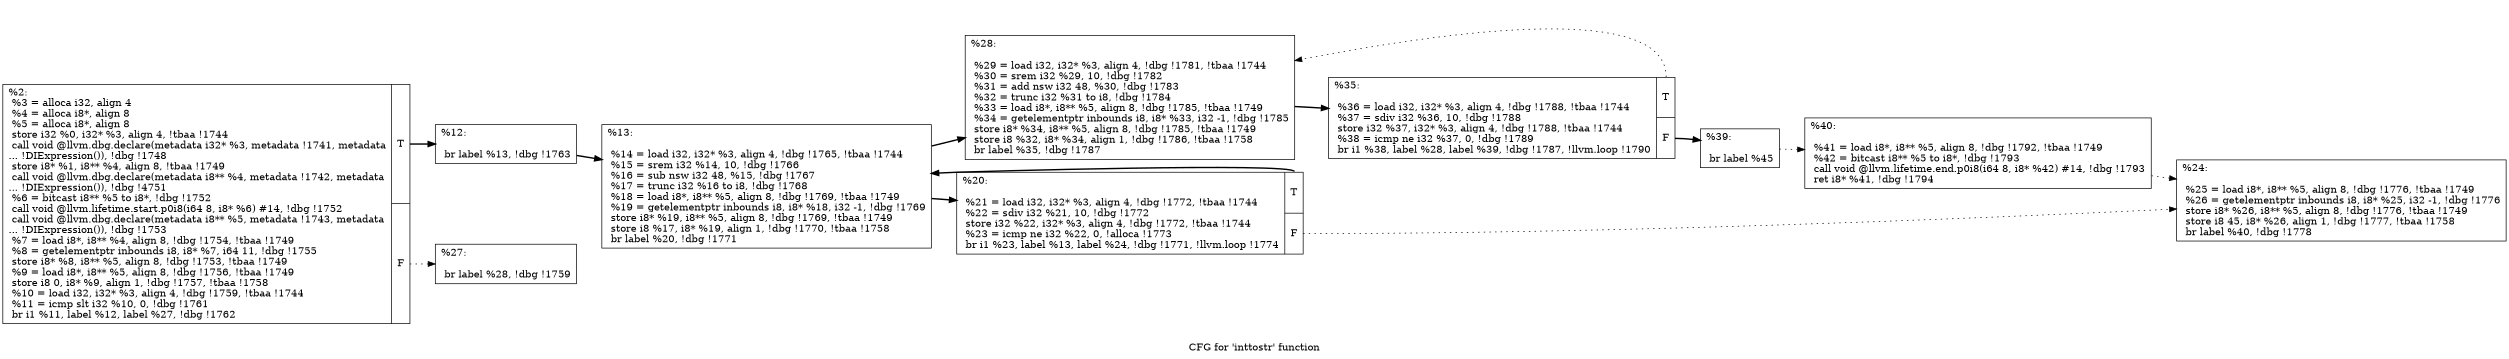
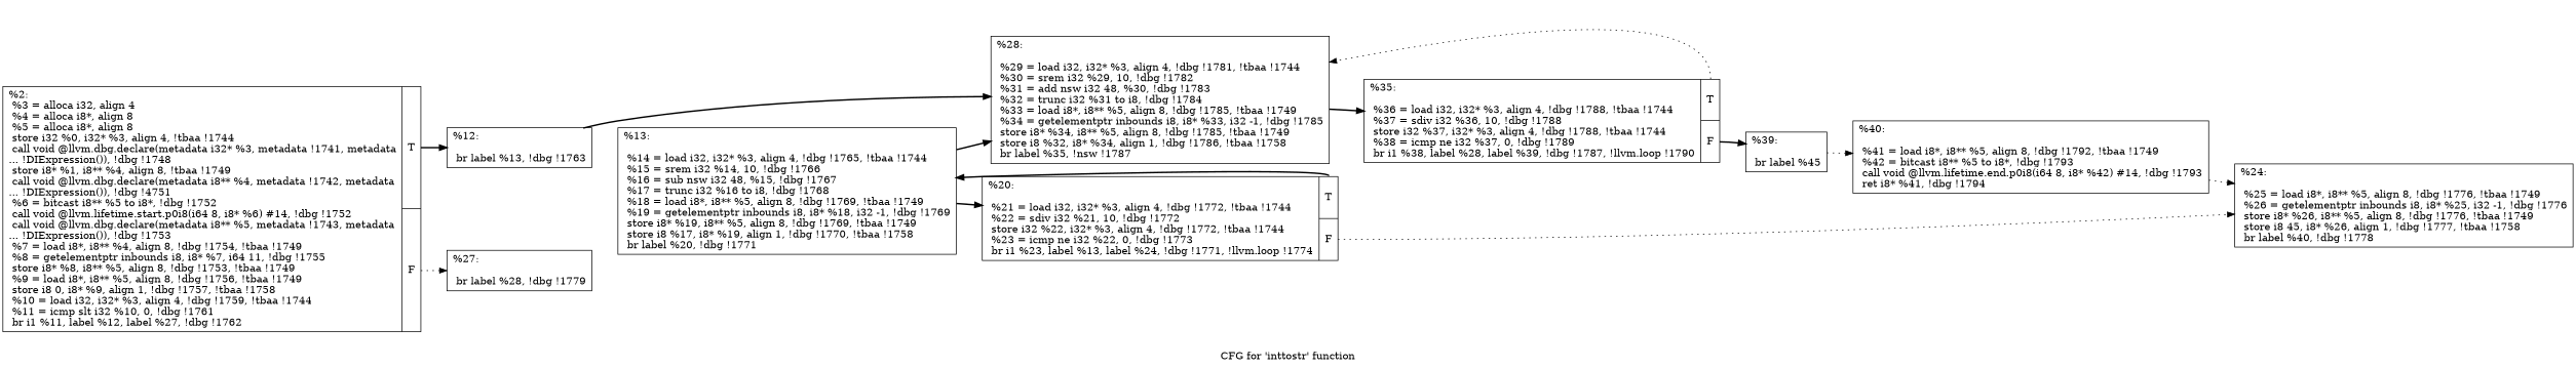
  digraph {
    label="CFG for 'inttostr' function"
    rankdir=LR
    node [shape=record]
    edge [style=bold]
    n1 [label="{%2:\l  %3 = alloca i32, align 4\l  %4 = alloca i8*, align 8\l  %5 = alloca i8*, align 8\l  store i32 %0, i32* %3, align 4, !tbaa !1744\l  call void @llvm.dbg.declare(metadata i32* %3, metadata !1741, metadata\l... !DIExpression()), !dbg !1748\l  store i8* %1, i8** %4, align 8, !tbaa !1749\l  call void @llvm.dbg.declare(metadata i8** %4, metadata !1742, metadata\l... !DIExpression()), !dbg !4751\l  %6 = bitcast i8** %5 to i8*, !dbg !1752\l  call void @llvm.lifetime.start.p0i8(i64 8, i8* %6) #14, !dbg !1752\l  call void @llvm.dbg.declare(metadata i8** %5, metadata !1743, metadata\l... !DIExpression()), !dbg !1753\l  %7 = load i8*, i8** %4, align 8, !dbg !1754, !tbaa !1749\l  %8 = getelementptr inbounds i8, i8* %7, i64 11, !dbg !1755\l  store i8* %8, i8** %5, align 8, !dbg !1753, !tbaa !1749\l  %9 = load i8*, i8** %5, align 8, !dbg !1756, !tbaa !1749\l  store i8 0, i8* %9, align 1, !dbg !1757, !tbaa !1758\l  %10 = load i32, i32* %3, align 4, !dbg !1759, !tbaa !1744\l  %11 = icmp slt i32 %10, 0, !dbg !1761\l  br i1 %11, label %12, label %27, !dbg !1762\l|{<s0>T|<s1>F}}"]
    n2 [label="{%12:\l\l  br label %13, !dbg !1763\l}"]
-   n3 [label="{%27:\l\l  br label %28, !dbg !1759\l}"]
+   n3 [label="{%27:\l\l  br label %28, !dbg !1779\l}"]
    n4 [label="{%13:\l\l  %14 = load i32, i32* %3, align 4, !dbg !1765, !tbaa !1744\l  %15 = srem i32 %14, 10, !dbg !1766\l  %16 = sub nsw i32 48, %15, !dbg !1767\l  %17 = trunc i32 %16 to i8, !dbg !1768\l  %18 = load i8*, i8** %5, align 8, !dbg !1769, !tbaa !1749\l  %19 = getelementptr inbounds i8, i8* %18, i32 -1, !dbg !1769\l  store i8* %19, i8** %5, align 8, !dbg !1769, !tbaa !1749\l  store i8 %17, i8* %19, align 1, !dbg !1770, !tbaa !1758\l  br label %20, !dbg !1771\l}"]
-   n5 [label="{%28:\l\l  %29 = load i32, i32* %3, align 4, !dbg !1781, !tbaa !1744\l  %30 = srem i32 %29, 10, !dbg !1782\l  %31 = add nsw i32 48, %30, !dbg !1783\l  %32 = trunc i32 %31 to i8, !dbg !1784\l  %33 = load i8*, i8** %5, align 8, !dbg !1785, !tbaa !1749\l  %34 = getelementptr inbounds i8, i8* %33, i32 -1, !dbg !1785\l  store i8* %34, i8** %5, align 8, !dbg !1785, !tbaa !1749\l  store i8 %32, i8* %34, align 1, !dbg !1786, !tbaa !1758\l  br label %35, !dbg !1787\l}"]
-   n6 [label="{%20:\l\l  %21 = load i32, i32* %3, align 4, !dbg !1772, !tbaa !1744\l  %22 = sdiv i32 %21, 10, !dbg !1772\l  store i32 %22, i32* %3, align 4, !dbg !1772, !tbaa !1744\l  %23 = icmp ne i32 %22, 0, !alloca !1773\l  br i1 %23, label %13, label %24, !dbg !1771, !llvm.loop !1774\l|{<s0>T|<s1>F}}"]
+   n5 [label="{%28:\l\l  %29 = load i32, i32* %3, align 4, !dbg !1781, !tbaa !1744\l  %30 = srem i32 %29, 10, !dbg !1782\l  %31 = add nsw i32 48, %30, !dbg !1783\l  %32 = trunc i32 %31 to i8, !dbg !1784\l  %33 = load i8*, i8** %5, align 8, !dbg !1785, !tbaa !1749\l  %34 = getelementptr inbounds i8, i8* %33, i32 -1, !dbg !1785\l  store i8* %34, i8** %5, align 8, !dbg !1785, !tbaa !1749\l  store i8 %32, i8* %34, align 1, !dbg !1786, !tbaa !1758\l  br label %35, !nsw !1787\l}"]
+   n6 [label="{%20:\l\l  %21 = load i32, i32* %3, align 4, !dbg !1772, !tbaa !1744\l  %22 = sdiv i32 %21, 10, !dbg !1772\l  store i32 %22, i32* %3, align 4, !dbg !1772, !tbaa !1744\l  %23 = icmp ne i32 %22, 0, !dbg !1773\l  br i1 %23, label %13, label %24, !dbg !1771, !llvm.loop !1774\l|{<s0>T|<s1>F}}"]
    n7 [label="{%35:\l\l  %36 = load i32, i32* %3, align 4, !dbg !1788, !tbaa !1744\l  %37 = sdiv i32 %36, 10, !dbg !1788\l  store i32 %37, i32* %3, align 4, !dbg !1788, !tbaa !1744\l  %38 = icmp ne i32 %37, 0, !dbg !1789\l  br i1 %38, label %28, label %39, !dbg !1787, !llvm.loop !1790\l|{<s0>T|<s1>F}}"]
    n8 [label="{%24:\l\l  %25 = load i8*, i8** %5, align 8, !dbg !1776, !tbaa !1749\l  %26 = getelementptr inbounds i8, i8* %25, i32 -1, !dbg !1776\l  store i8* %26, i8** %5, align 8, !dbg !1776, !tbaa !1749\l  store i8 45, i8* %26, align 1, !dbg !1777, !tbaa !1758\l  br label %40, !dbg !1778\l}"]
    n9 [label="{%40:\l\l  %41 = load i8*, i8** %5, align 8, !dbg !1792, !tbaa !1749\l  %42 = bitcast i8** %5 to i8*, !dbg !1793\l  call void @llvm.lifetime.end.p0i8(i64 8, i8* %42) #14, !dbg !1793\l  ret i8* %41, !dbg !1794\l}"]
    n10 [label="{%39:\l\l  br label %45\l}"]
    n1 -> n2 [tailport=s0]
    n1 -> n3 [style=dotted tailport=s1]
-   n2 -> n4
+   n2 -> n5
    n4 -> n5
    n4 -> n6
    n5 -> n7
    n6 -> n4 [tailport=s0]
    n6 -> n8 [style=dotted tailport=s1]
    n7 -> n5 [style=dotted tailport=s0]
    n7 -> n10 [tailport=s1]
    n9 -> n8 [style=dotted]
    n10 -> n9 [style=dotted]
  }
